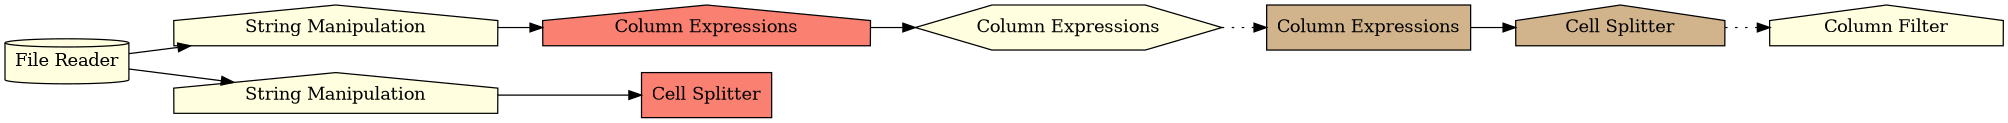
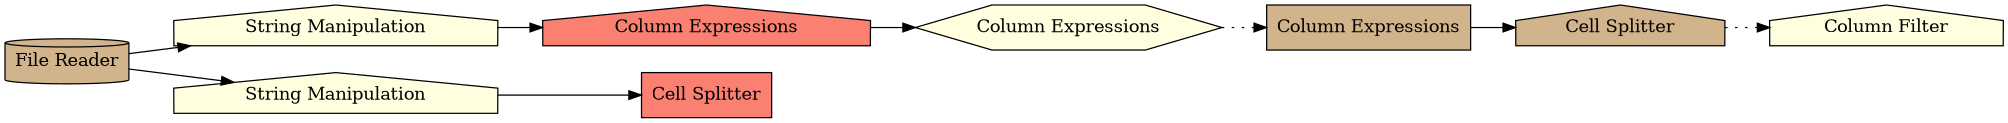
  digraph {
    rankdir=LR
    node [style=filled fillcolor=lightyellow shape=house]
    edge [style=solid]
-   n1 [label="File Reader" shape=cylinder]
+   n1 [label="File Reader" fillcolor=tan shape=cylinder]
    n2 [label="String Manipulation"]
    n3 [label="String Manipulation"]
    n4 [label="Column Expressions" fillcolor=salmon]
    n5 [label="Cell Splitter" fillcolor=tan]
    n6 [label="Column Filter"]
    n7 [label="Column Expressions" shape=hexagon]
    n8 [label="Column Expressions" fillcolor=tan shape=box]
    n9 [label="Cell Splitter" fillcolor=salmon shape=box]
    n1 -> n2
    n1 -> n3
    n2 -> n4
    n3 -> n9
    n4 -> n7
    n5 -> n6 [style=dotted]
    n7 -> n8 [style=dotted]
    n8 -> n5
  }
